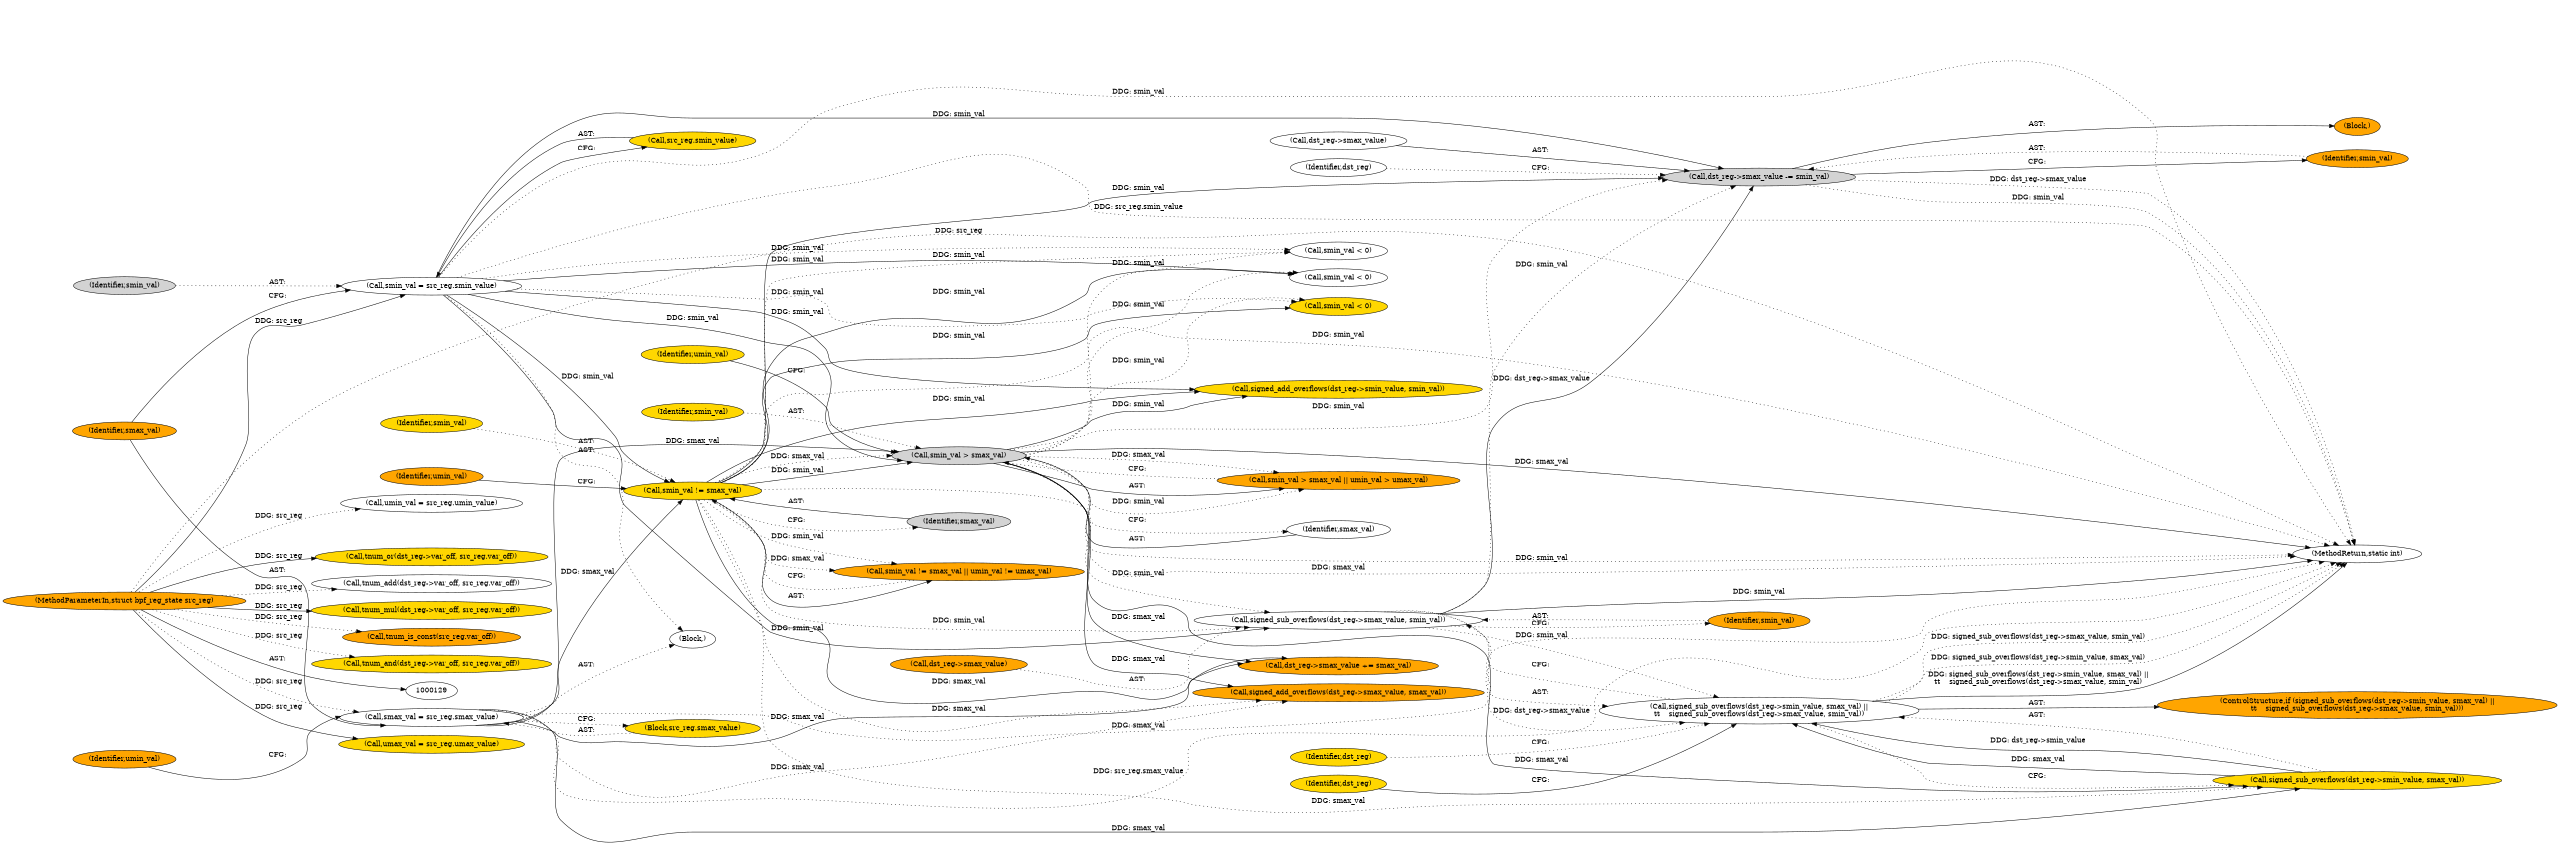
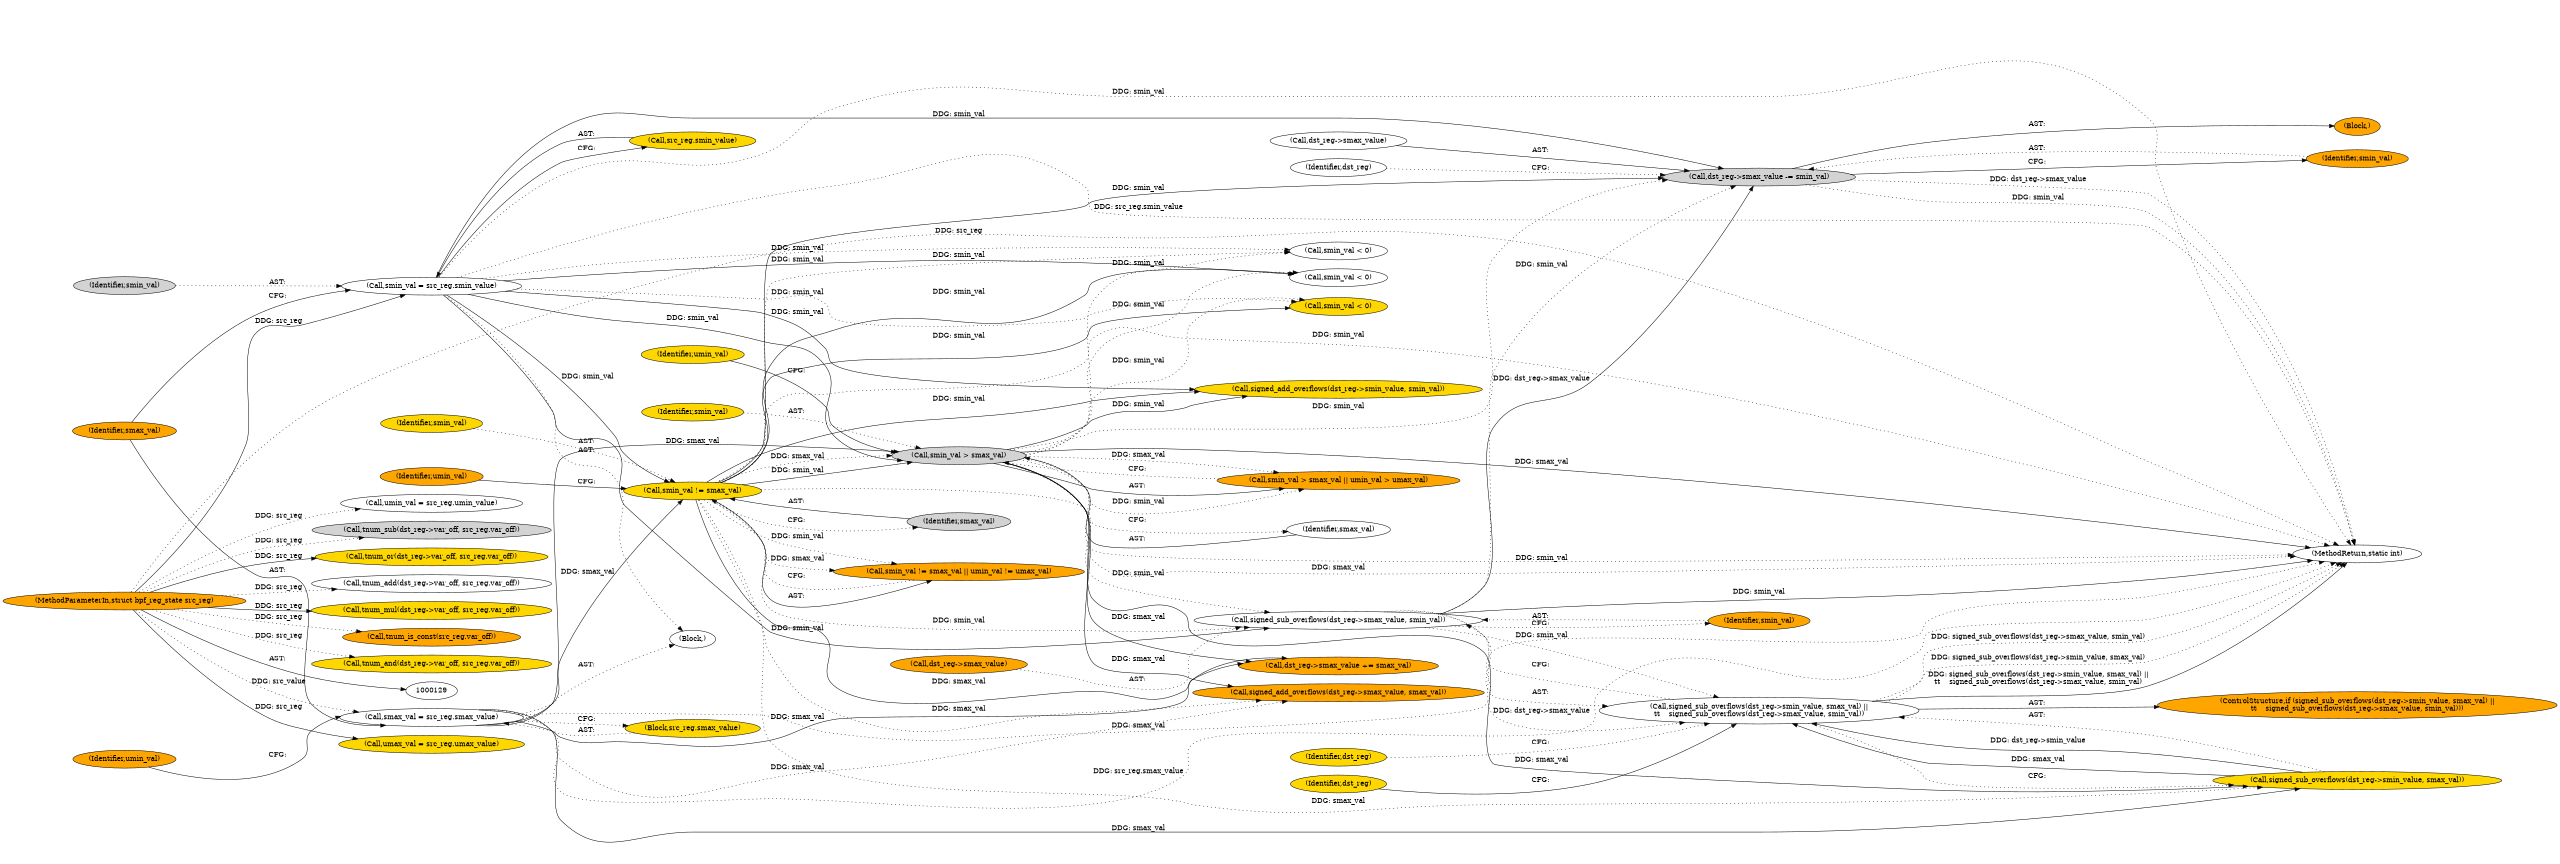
  digraph {
    rankdir=LR
    node [fillcolor=gold style=filled]
    edge [style=dotted]
    n1 [fillcolor=white label="(Call,signed_sub_overflows(dst_reg->smax_value, smin_val))"]
    n2 [fillcolor=white label="(Call,signed_sub_overflows(dst_reg->smin_value, smax_val) ||\n\t\t    signed_sub_overflows(dst_reg->smax_value, smin_val))"]
    n3 [fillcolor=lightgrey label="(Call,dst_reg->smax_value -= smin_val)"]
    n4 [fillcolor=orange label="(Identifier,smin_val)"]
    n5 [fillcolor=white label="(MethodReturn,static int)"]
    n6 [label="(Call,signed_sub_overflows(dst_reg->smin_value, smax_val))"]
    n7 [fillcolor=orange label="(ControlStructure,if (signed_sub_overflows(dst_reg->smin_value, smax_val) ||\n\t\t    signed_sub_overflows(dst_reg->smax_value, smin_val)))"]
    n8 [fillcolor=orange label="(Block,)"]
    n9 [fillcolor=orange label="(Identifier,smin_val)"]
    n10 [fillcolor=white label="(Call,smin_val = src_reg.smin_value)"]
    n11 [fillcolor=lightgrey label="(Call,smin_val > smax_val)"]
    n12 [label="(Call,smin_val != smax_val)"]
    n13 [label="(Call,src_reg.smin_value)"]
    n14 [fillcolor=white label="(Call,smin_val < 0)"]
    n15 [fillcolor=white label="(Call,smin_val < 0)"]
    n16 [label="(Call,smin_val < 0)"]
    n17 [label="(Call,signed_add_overflows(dst_reg->smin_value, smin_val))"]
    n18 [fillcolor=white label="(Block,)"]
    n19 [fillcolor=orange label="(Call,smin_val > smax_val || umin_val > umax_val)"]
    n20 [fillcolor=orange label="(Call,dst_reg->smax_value += smax_val)"]
    n21 [fillcolor=orange label="(Call,signed_add_overflows(dst_reg->smax_value, smax_val))"]
    n22 [fillcolor=white label="(Identifier,smax_val)"]
    n23 [fillcolor=lightgrey label="(Identifier,smax_val)"]
    n24 [fillcolor=orange label="(Call,smin_val != smax_val || umin_val != umax_val)"]
    n25 [fillcolor=orange label="(MethodParameterIn,struct bpf_reg_state src_reg)"]
    n26 [fillcolor=white label="(Call,smax_val = src_reg.smax_value)"]
    n27 [label="(Call,umax_val = src_reg.umax_value)"]
    n28 [fillcolor=white label="(Call,umin_val = src_reg.umin_value)"]
+   n29 [fillcolor=lightgrey label="(Call,tnum_sub(dst_reg->var_off, src_reg.var_off))"]
    n30 [label="(Call,tnum_or(dst_reg->var_off, src_reg.var_off))"]
    n31 [fillcolor=white label="(Call,tnum_add(dst_reg->var_off, src_reg.var_off))"]
    n32 [label="(Call,tnum_mul(dst_reg->var_off, src_reg.var_off))"]
    n33 [fillcolor=orange label="(Call,tnum_is_const(src_reg.var_off))"]
    n34 [label="(Call,tnum_and(dst_reg->var_off, src_reg.var_off))"]
    1000129 [fillcolor=white]
    n36 [label="(Block,src_reg.smax_value)"]
    n37 [fillcolor=orange label="(Call,dst_reg->smax_value)"]
    n38 [fillcolor=orange label="(Identifier,umin_val)"]
    n39 [label="(Identifier,umin_val)"]
    n40 [fillcolor=lightgrey label="(Identifier,smin_val)"]
    n41 [label="(Identifier,dst_reg)"]
    n42 [fillcolor=white label="(Call,dst_reg->smax_value)"]
    n43 [label="(Identifier,smin_val)"]
    n44 [fillcolor=white label="(Identifier,dst_reg)"]
    n45 [label="(Identifier,smin_val)"]
    n46 [label="(Identifier,dst_reg)"]
    n47 [fillcolor=orange label="(Identifier,smax_val)"]
    n48 [fillcolor=orange label="(Identifier,umin_val)"]
    n1 -> n2 [label="AST: "]
    n1 -> n2 [label="DDG: dst_reg->smax_value"]
    n1 -> n2 [label="DDG: smin_val"]
    n1 -> n3 [label="DDG: smin_val"]
    n1 -> n3 [label="DDG: dst_reg->smax_value" style=solid]
    n1 -> n4 [label="CFG: "]
    n1 -> n5 [label="DDG: smin_val" style=solid]
    n2 -> n1 [label="CFG: "]
    n2 -> n5 [label="DDG: signed_sub_overflows(dst_reg->smin_value, smax_val) ||\n\t\t    signed_sub_overflows(dst_reg->smax_value, smin_val)" style=solid]
    n2 -> n5 [label="DDG: signed_sub_overflows(dst_reg->smax_value, smin_val)"]
    n2 -> n5 [label="DDG: signed_sub_overflows(dst_reg->smin_value, smax_val)"]
    n2 -> n6 [label="CFG: "]
    n2 -> n7 [label="AST: " style=solid]
    n3 -> n5 [label="DDG: smin_val"]
    n3 -> n5 [label="DDG: dst_reg->smax_value"]
    n3 -> n8 [label="AST: " style=solid]
    n3 -> n9 [label="CFG: " style=solid]
    n4 -> n1 [label="AST: "]
    n6 -> n2 [label="AST: "]
    n6 -> n2 [label="DDG: dst_reg->smin_value" style=solid]
    n6 -> n2 [label="DDG: smax_val" style=solid]
    n9 -> n3 [label="AST: "]
    n10 -> n1 [label="DDG: smin_val" style=solid]
    n10 -> n3 [label="DDG: smin_val" style=solid]
    n10 -> n5 [label="DDG: smin_val"]
    n10 -> n5 [label="DDG: src_reg.smin_value"]
    n10 -> n11 [label="DDG: smin_val" style=solid]
    n10 -> n12 [label="DDG: smin_val" style=solid]
    n10 -> n13 [label="CFG: " style=solid]
    n10 -> n14 [label="DDG: smin_val"]
    n10 -> n15 [label="DDG: smin_val" style=solid]
    n10 -> n16 [label="DDG: smin_val"]
    n10 -> n17 [label="DDG: smin_val" style=solid]
    n10 -> n18 [label="AST: "]
    n11 -> n1 [label="DDG: smin_val"]
    n11 -> n3 [label="DDG: smin_val"]
    n11 -> n5 [label="DDG: smax_val" style=solid]
    n11 -> n5 [label="DDG: smin_val"]
    n11 -> n6 [label="DDG: smax_val" style=solid]
    n11 -> n14 [label="DDG: smin_val"]
    n11 -> n15 [label="DDG: smin_val"]
    n11 -> n16 [label="DDG: smin_val"]
    n11 -> n17 [label="DDG: smin_val" style=solid]
    n11 -> n19 [label="AST: " style=solid]
    n11 -> n19 [label="DDG: smin_val"]
    n11 -> n19 [label="DDG: smax_val"]
    n11 -> n20 [label="DDG: smax_val" style=solid]
    n11 -> n21 [label="DDG: smax_val" style=solid]
    n11 -> n22 [label="CFG: "]
    n12 -> n1 [label="DDG: smin_val"]
    n12 -> n3 [label="DDG: smin_val" style=solid]
    n12 -> n5 [label="DDG: smax_val"]
    n12 -> n5 [label="DDG: smin_val"]
    n12 -> n6 [label="DDG: smax_val"]
    n12 -> n11 [label="DDG: smin_val" style=solid]
    n12 -> n11 [label="DDG: smax_val"]
    n12 -> n14 [label="DDG: smin_val"]
    n12 -> n15 [label="DDG: smin_val" style=solid]
    n12 -> n16 [label="DDG: smin_val" style=solid]
    n12 -> n17 [label="DDG: smin_val" style=solid]
    n12 -> n20 [label="DDG: smax_val" style=solid]
    n12 -> n21 [label="DDG: smax_val"]
    n12 -> n23 [label="CFG: "]
    n12 -> n24 [label="AST: " style=solid]
    n12 -> n24 [label="DDG: smin_val"]
    n12 -> n24 [label="DDG: smax_val"]
    n13 -> n10 [label="AST: " style=solid]
    n19 -> n11 [label="CFG: "]
    n22 -> n11 [label="AST: " style=solid]
    n23 -> n12 [label="AST: " style=solid]
    n24 -> n12 [label="CFG: "]
    n25 -> n5 [label="DDG: src_reg"]
    n25 -> n10 [label="DDG: src_reg" style=solid]
-   n25 -> n26 [label="DDG: src_reg"]
+   n25 -> n26 [label="DDG: src_value"]
    n25 -> n27 [label="DDG: src_reg" style=solid]
    n25 -> n28 [label="DDG: src_reg"]
+   n25 -> n29 [label="DDG: src_reg"]
    n25 -> n30 [label="DDG: src_reg" style=solid]
    n25 -> n31 [label="DDG: src_reg"]
    n25 -> n32 [label="DDG: src_reg" style=solid]
    n25 -> n33 [label="DDG: src_reg"]
    n25 -> n34 [label="DDG: src_reg"]
    n25 -> 1000129 [label="AST: " style=solid]
    n26 -> n5 [label="DDG: src_reg.smax_value"]
    n26 -> n5 [label="DDG: smax_val"]
    n26 -> n6 [label="DDG: smax_val" style=solid]
    n26 -> n11 [label="DDG: smax_val" style=solid]
    n26 -> n12 [label="DDG: smax_val" style=solid]
    n26 -> n18 [label="AST: "]
    n26 -> n20 [label="DDG: smax_val" style=solid]
    n26 -> n21 [label="DDG: smax_val"]
    n26 -> n36 [label="CFG: "]
    n36 -> n26 [label="AST: "]
    n37 -> n1 [label="AST: "]
    n38 -> n12 [label="CFG: " style=solid]
    n39 -> n11 [label="CFG: " style=solid]
    n40 -> n10 [label="AST: "]
    n41 -> n2 [label="CFG: " style=solid]
    n42 -> n3 [label="AST: " style=solid]
    n43 -> n11 [label="AST: "]
    n44 -> n3 [label="CFG: "]
    n45 -> n12 [label="AST: "]
    n46 -> n2 [label="CFG: "]
    n47 -> n10 [label="CFG: " style=solid]
    n47 -> n26 [label="AST: " style=solid]
    n48 -> n26 [label="CFG: " style=solid]
  }
